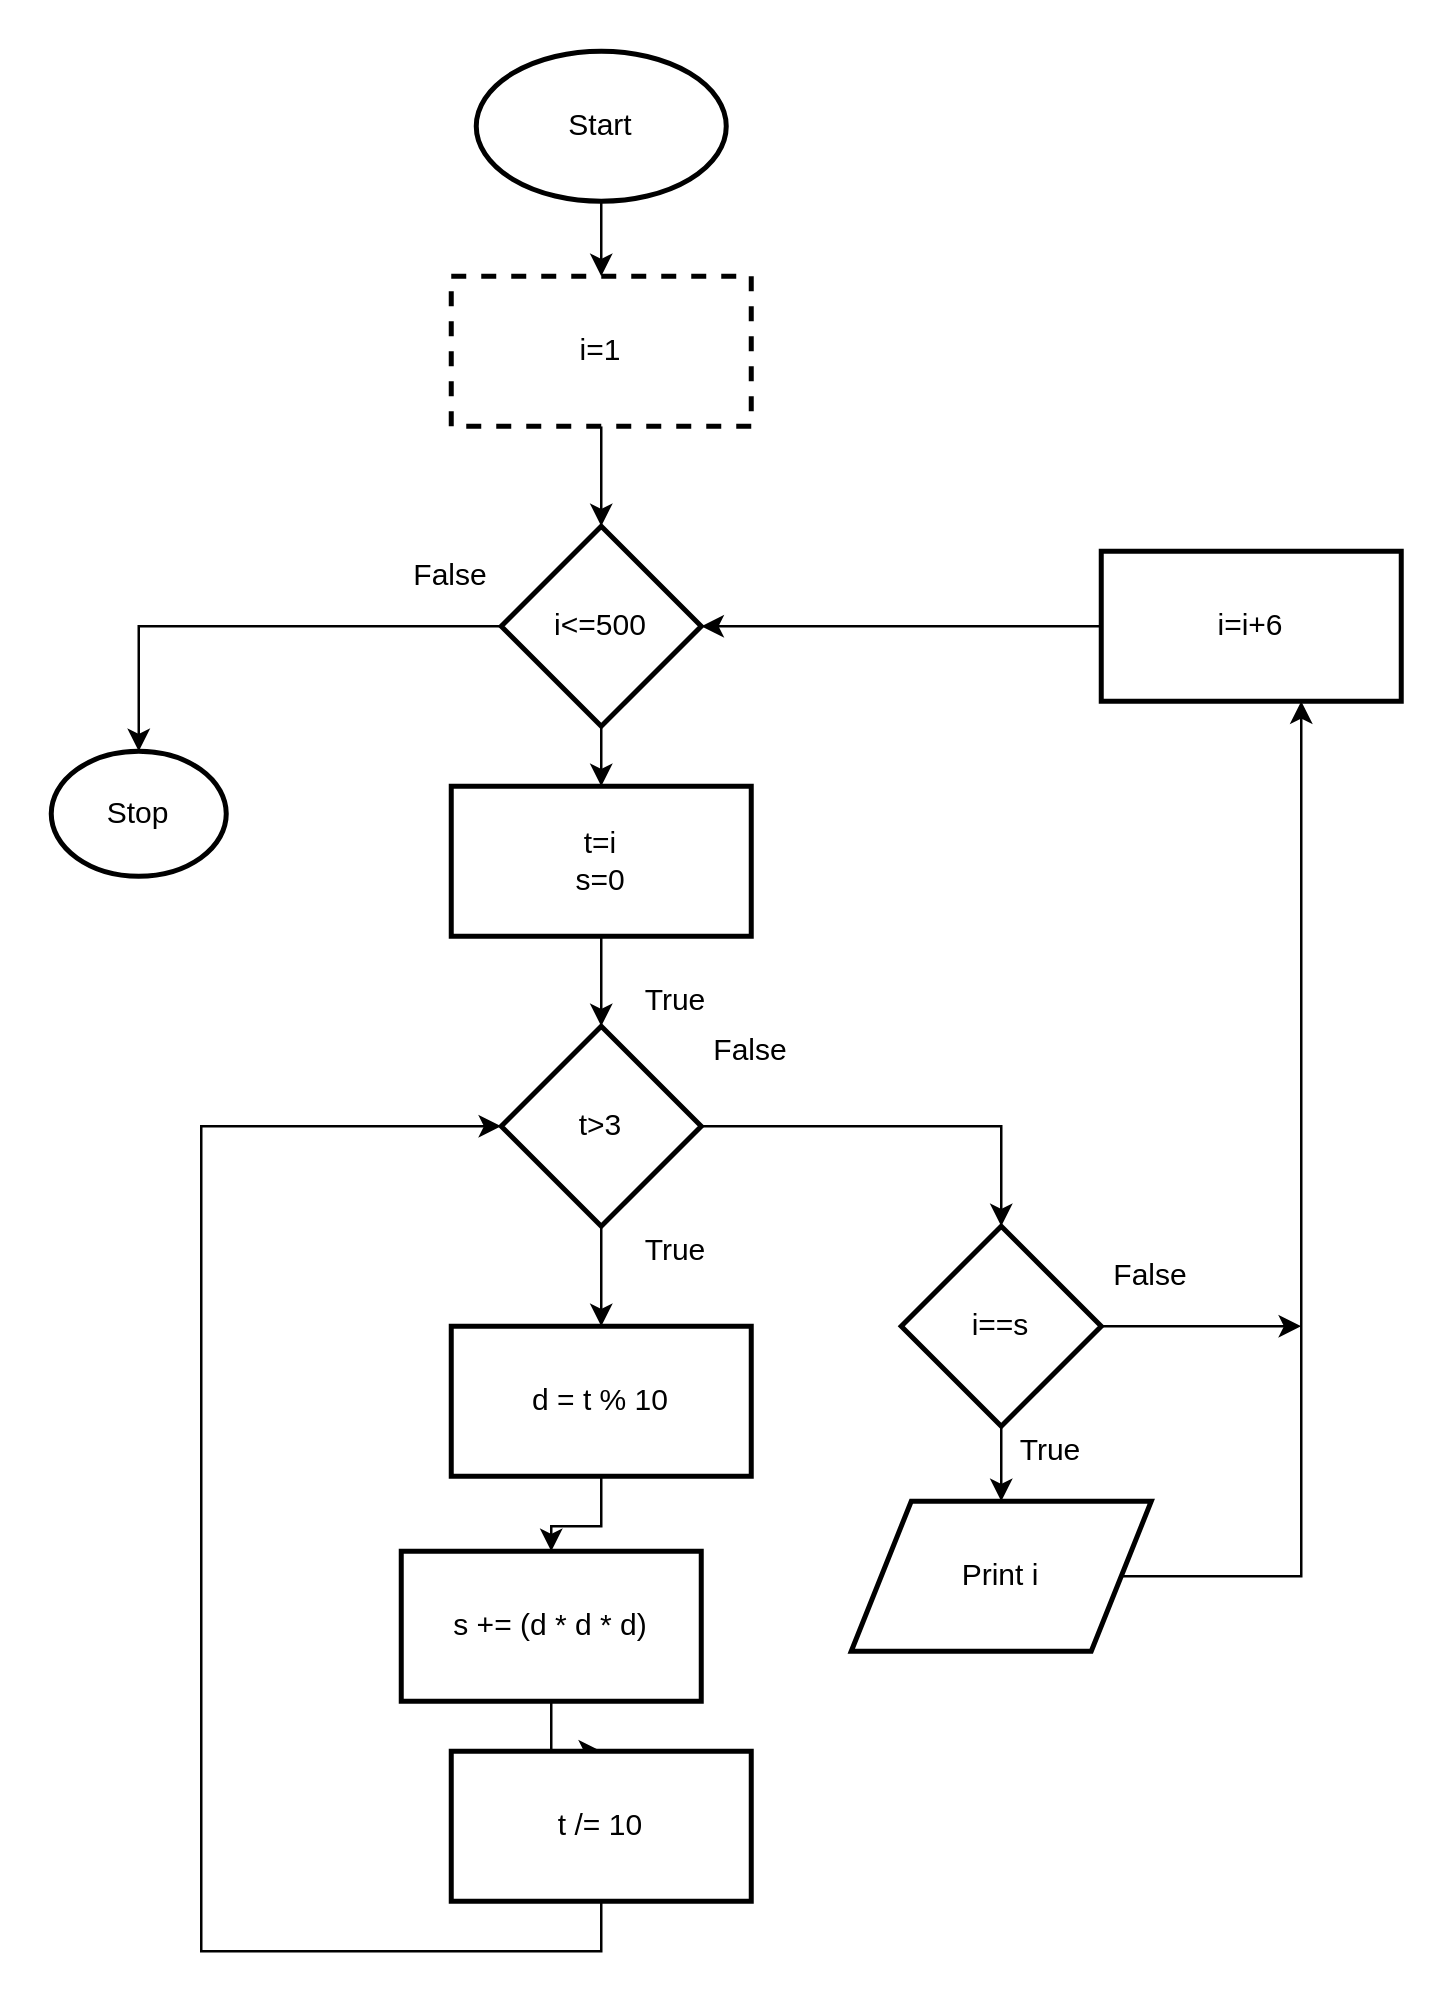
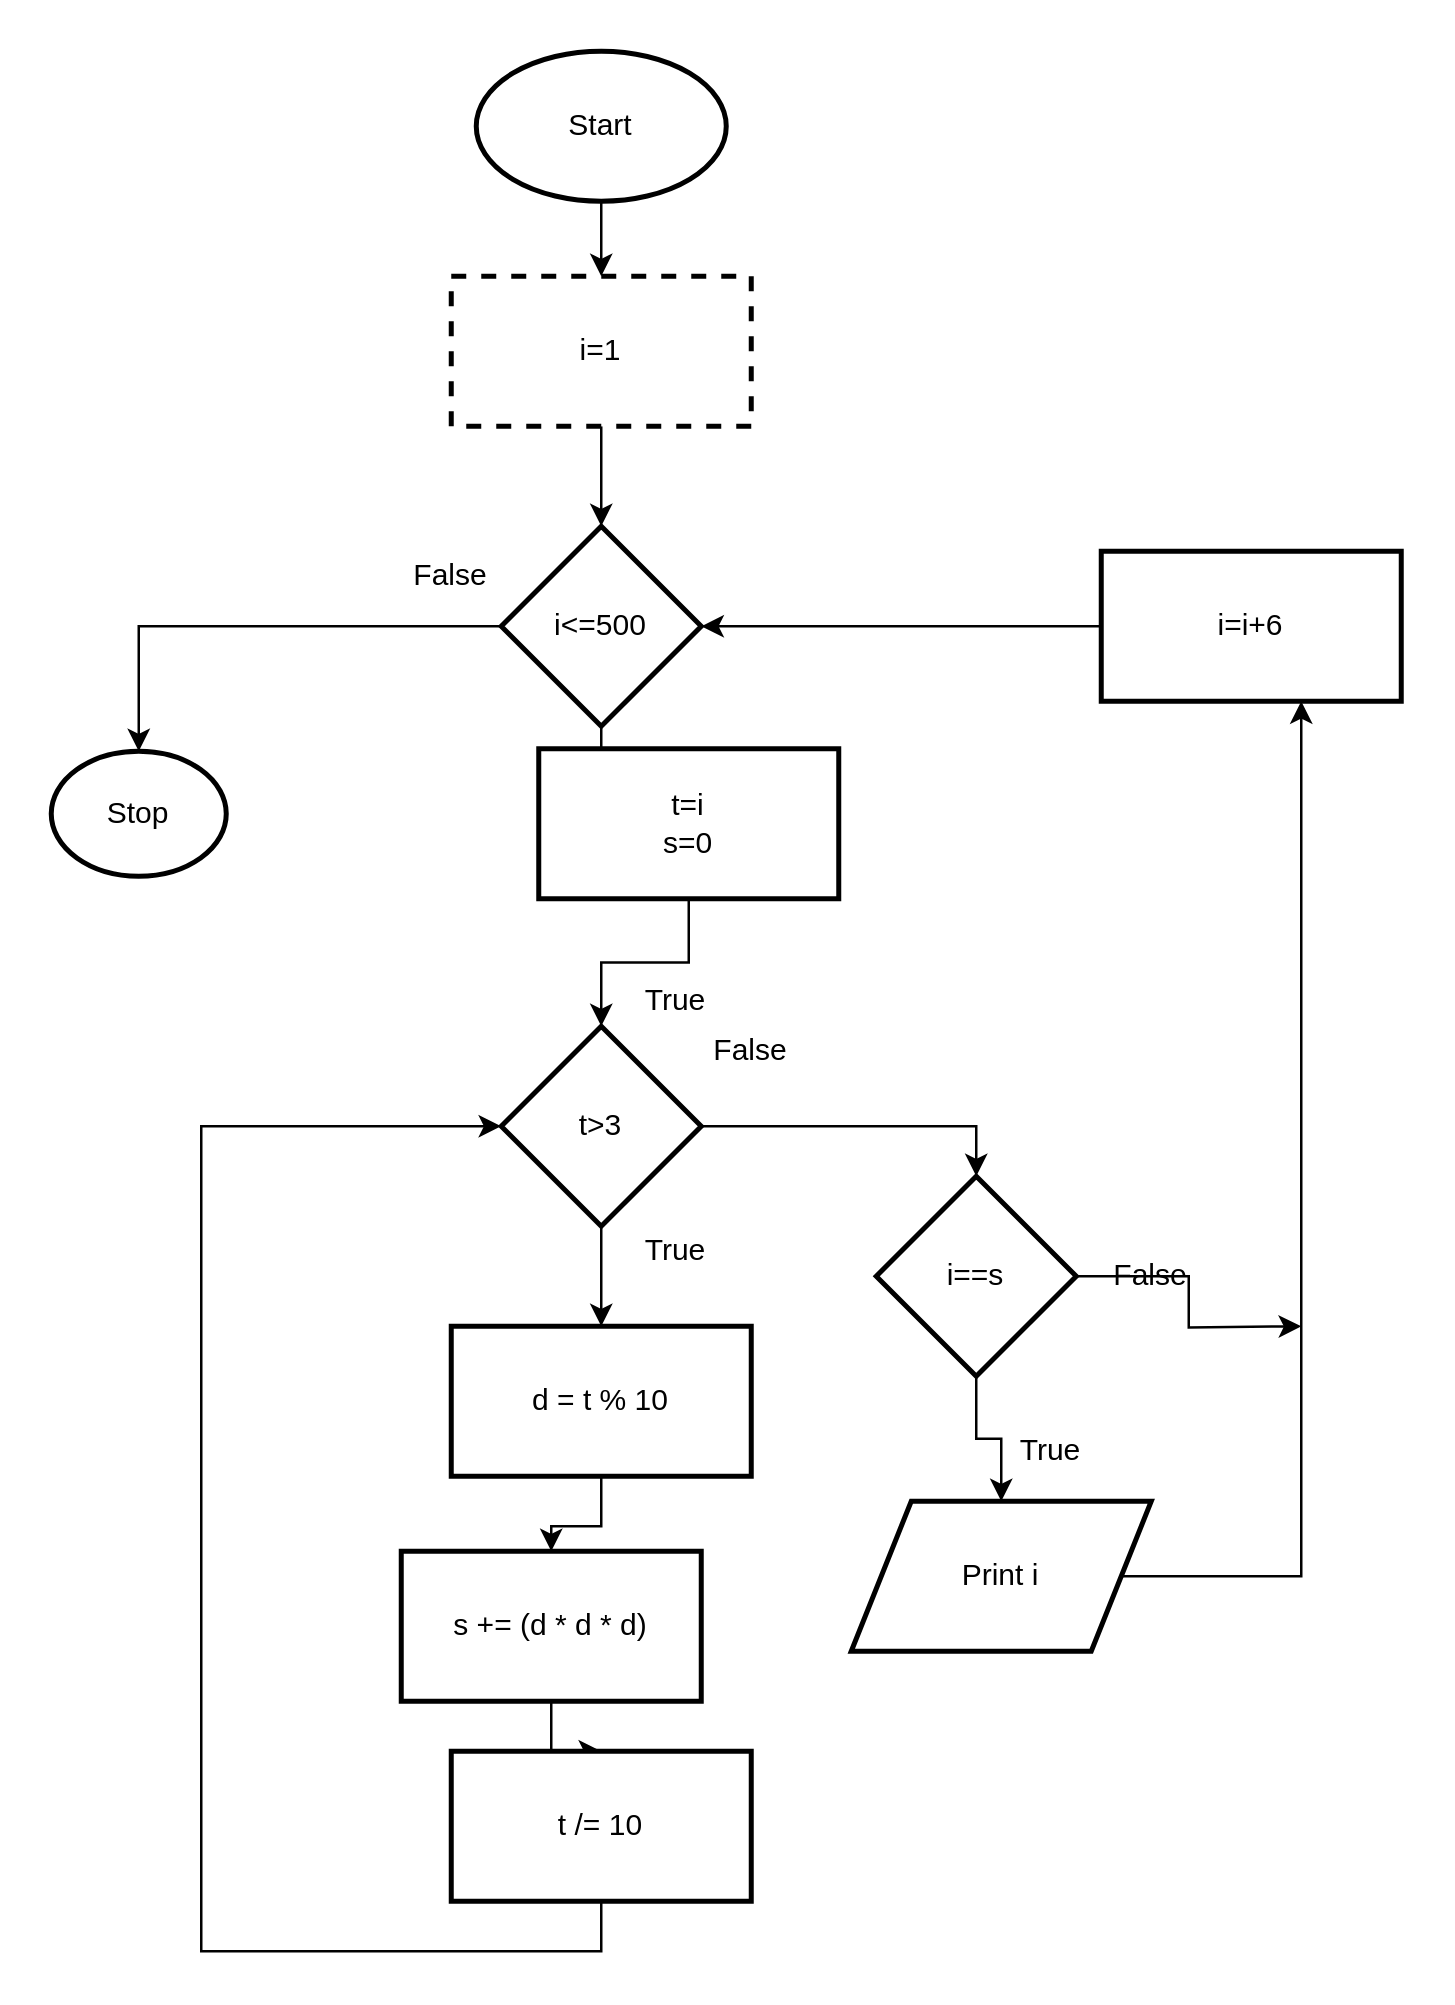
  <mxCell id="0" />
  <mxCell id="1" parent="0" />
  <mxCell id="2" value="" style="edgeStyle=orthogonalEdgeStyle;rounded=0;orthogonalLoop=1;jettySize=auto;html=1;" edge="1" parent="1" source="3" target="5"><mxGeometry relative="1" as="geometry" /></mxCell>
  <mxCell id="3" value="Start" style="strokeWidth=2;html=1;shape=mxgraph.flowchart.start_1;whiteSpace=wrap;" vertex="1" parent="1"><mxGeometry x="190" y="20" width="100" height="60" as="geometry" /></mxCell>
  <mxCell id="4" value="" style="edgeStyle=orthogonalEdgeStyle;rounded=0;orthogonalLoop=1;jettySize=auto;html=1;" edge="1" parent="1" source="5" target="8"><mxGeometry relative="1" as="geometry" /></mxCell>
  <mxCell id="5" value="i=1" style="whiteSpace=wrap;html=1;strokeWidth=2;dashed=1;" vertex="1" parent="1"><mxGeometry x="180" y="110" width="120" height="60" as="geometry" /></mxCell>
  <mxCell id="6" value="" style="edgeStyle=orthogonalEdgeStyle;rounded=0;orthogonalLoop=1;jettySize=auto;html=1;" edge="1" parent="1" source="8" target="10"><mxGeometry relative="1" as="geometry" /></mxCell>
  <mxCell id="7" value="" style="edgeStyle=orthogonalEdgeStyle;rounded=0;orthogonalLoop=1;jettySize=auto;html=1;" edge="1" parent="1" source="8" target="31"><mxGeometry relative="1" as="geometry" /></mxCell>
  <mxCell id="8" value="i&amp;lt;=500" style="rhombus;whiteSpace=wrap;html=1;strokeWidth=2;" vertex="1" parent="1"><mxGeometry x="200" y="210" width="80" height="80" as="geometry" /></mxCell>
  <mxCell id="9" value="" style="edgeStyle=orthogonalEdgeStyle;rounded=0;orthogonalLoop=1;jettySize=auto;html=1;" edge="1" parent="1" source="10" target="13"><mxGeometry relative="1" as="geometry" /></mxCell>
- <mxCell id="10" value="t=i&lt;br&gt;s=0" style="whiteSpace=wrap;html=1;strokeWidth=2;" vertex="1" parent="1"><mxGeometry x="180" y="314" width="120" height="60" as="geometry" /></mxCell>
+ <mxCell id="10" value="t=i&lt;br&gt;s=0" style="whiteSpace=wrap;html=1;strokeWidth=2;" vertex="1" parent="1"><mxGeometry x="215" y="299" width="120" height="60" as="geometry" /></mxCell>
  <mxCell id="11" value="" style="edgeStyle=orthogonalEdgeStyle;rounded=0;orthogonalLoop=1;jettySize=auto;html=1;" edge="1" parent="1" source="13" target="15"><mxGeometry relative="1" as="geometry" /></mxCell>
  <mxCell id="12" style="edgeStyle=orthogonalEdgeStyle;rounded=0;orthogonalLoop=1;jettySize=auto;html=1;exitX=1;exitY=0.5;exitDx=0;exitDy=0;entryX=0.5;entryY=0;entryDx=0;entryDy=0;" edge="1" parent="1" source="13" target="22"><mxGeometry relative="1" as="geometry" /></mxCell>
  <mxCell id="13" value="t&amp;gt;3" style="rhombus;whiteSpace=wrap;html=1;strokeWidth=2;" vertex="1" parent="1"><mxGeometry x="200" y="410" width="80" height="80" as="geometry" /></mxCell>
  <mxCell id="14" value="" style="edgeStyle=orthogonalEdgeStyle;rounded=0;orthogonalLoop=1;jettySize=auto;html=1;" edge="1" parent="1" source="15" target="17"><mxGeometry relative="1" as="geometry" /></mxCell>
  <mxCell id="15" value="d = t % 10" style="whiteSpace=wrap;html=1;strokeWidth=2;" vertex="1" parent="1"><mxGeometry x="180" y="530" width="120" height="60" as="geometry" /></mxCell>
  <mxCell id="16" value="" style="edgeStyle=orthogonalEdgeStyle;rounded=0;orthogonalLoop=1;jettySize=auto;html=1;" edge="1" parent="1" source="17" target="19"><mxGeometry relative="1" as="geometry" /></mxCell>
  <mxCell id="17" value="s += (d * d * d)" style="whiteSpace=wrap;html=1;strokeWidth=2;" vertex="1" parent="1"><mxGeometry x="160" y="620" width="120" height="60" as="geometry" /></mxCell>
  <mxCell id="18" style="edgeStyle=orthogonalEdgeStyle;rounded=0;orthogonalLoop=1;jettySize=auto;html=1;exitX=0.5;exitY=1;exitDx=0;exitDy=0;entryX=0;entryY=0.5;entryDx=0;entryDy=0;" edge="1" parent="1" source="19" target="13"><mxGeometry relative="1" as="geometry"><Array as="points"><mxPoint x="240" y="780" /><mxPoint x="80" y="780" /><mxPoint x="80" y="450" /></Array></mxGeometry></mxCell>
  <mxCell id="19" value="t /= 10" style="whiteSpace=wrap;html=1;strokeWidth=2;" vertex="1" parent="1"><mxGeometry x="180" y="700" width="120" height="60" as="geometry" /></mxCell>
  <mxCell id="20" value="" style="edgeStyle=orthogonalEdgeStyle;rounded=0;orthogonalLoop=1;jettySize=auto;html=1;" edge="1" parent="1" source="22" target="24"><mxGeometry relative="1" as="geometry" /></mxCell>
  <mxCell id="21" style="edgeStyle=orthogonalEdgeStyle;rounded=0;orthogonalLoop=1;jettySize=auto;html=1;exitX=1;exitY=0.5;exitDx=0;exitDy=0;" edge="1" parent="1" source="22"><mxGeometry relative="1" as="geometry"><mxPoint x="520" y="530" as="targetPoint" /></mxGeometry></mxCell>
- <mxCell id="22" value="i==s" style="rhombus;whiteSpace=wrap;html=1;strokeWidth=2;" vertex="1" parent="1"><mxGeometry x="360" y="490" width="80" height="80" as="geometry" /></mxCell>
+ <mxCell id="22" value="i==s" style="rhombus;whiteSpace=wrap;html=1;strokeWidth=2;" vertex="1" parent="1"><mxGeometry x="350" y="470" width="80" height="80" as="geometry" /></mxCell>
  <mxCell id="23" value="" style="edgeStyle=orthogonalEdgeStyle;rounded=0;orthogonalLoop=1;jettySize=auto;html=1;" edge="1" parent="1" source="24" target="28"><mxGeometry relative="1" as="geometry"><Array as="points"><mxPoint x="520" y="630" /></Array></mxGeometry></mxCell>
  <mxCell id="24" value="Print i" style="shape=parallelogram;perimeter=parallelogramPerimeter;whiteSpace=wrap;html=1;strokeWidth=2;" vertex="1" parent="1"><mxGeometry x="340" y="600" width="120" height="60" as="geometry" /></mxCell>
  <mxCell id="25" value="True" style="text;html=1;strokeColor=none;fillColor=none;align=center;verticalAlign=middle;whiteSpace=wrap;rounded=0;" vertex="1" parent="1"><mxGeometry x="400" y="570" width="40" height="20" as="geometry" /></mxCell>
  <mxCell id="26" value="False" style="text;html=1;strokeColor=none;fillColor=none;align=center;verticalAlign=middle;whiteSpace=wrap;rounded=0;" vertex="1" parent="1"><mxGeometry x="280" y="410" width="40" height="20" as="geometry" /></mxCell>
  <mxCell id="27" style="edgeStyle=orthogonalEdgeStyle;rounded=0;orthogonalLoop=1;jettySize=auto;html=1;exitX=0;exitY=0.5;exitDx=0;exitDy=0;entryX=1;entryY=0.5;entryDx=0;entryDy=0;" edge="1" parent="1" source="28" target="8"><mxGeometry relative="1" as="geometry" /></mxCell>
  <mxCell id="28" value="i=i+6" style="whiteSpace=wrap;html=1;strokeWidth=2;" vertex="1" parent="1"><mxGeometry x="440" y="220" width="120" height="60" as="geometry" /></mxCell>
  <mxCell id="29" value="False" style="text;html=1;strokeColor=none;fillColor=none;align=center;verticalAlign=middle;whiteSpace=wrap;rounded=0;" vertex="1" parent="1"><mxGeometry x="440" y="500" width="40" height="20" as="geometry" /></mxCell>
  <mxCell id="30" value="True" style="text;html=1;strokeColor=none;fillColor=none;align=center;verticalAlign=middle;whiteSpace=wrap;rounded=0;" vertex="1" parent="1"><mxGeometry x="250" y="490" width="40" height="20" as="geometry" /></mxCell>
  <mxCell id="31" value="Stop" style="ellipse;whiteSpace=wrap;html=1;strokeWidth=2;" vertex="1" parent="1"><mxGeometry x="20" y="300" width="70" height="50" as="geometry" /></mxCell>
  <mxCell id="32" value="True" style="text;html=1;strokeColor=none;fillColor=none;align=center;verticalAlign=middle;whiteSpace=wrap;rounded=0;" vertex="1" parent="1"><mxGeometry x="250" y="390" width="40" height="20" as="geometry" /></mxCell>
  <mxCell id="33" value="False" style="text;html=1;strokeColor=none;fillColor=none;align=center;verticalAlign=middle;whiteSpace=wrap;rounded=0;" vertex="1" parent="1"><mxGeometry x="160" y="220" width="40" height="20" as="geometry" /></mxCell>
